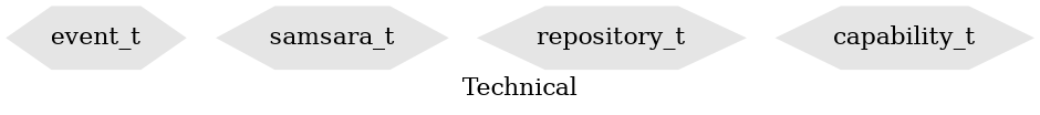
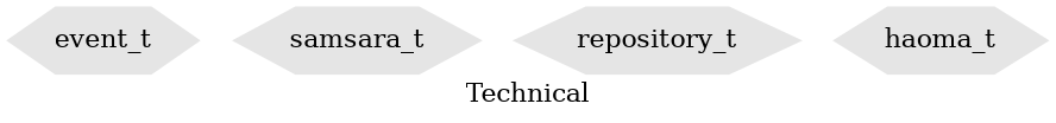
  digraph {
    color=red
    label=Technical
    style=filled
    fontname="DejaVu Serif"
    node [color=grey90 shape=polygon sides=6 style=filled fontname="DejaVu Serif"]
    event_t
    samsara_t
    repository_t
-   capability_t
+   haoma_t
  }
